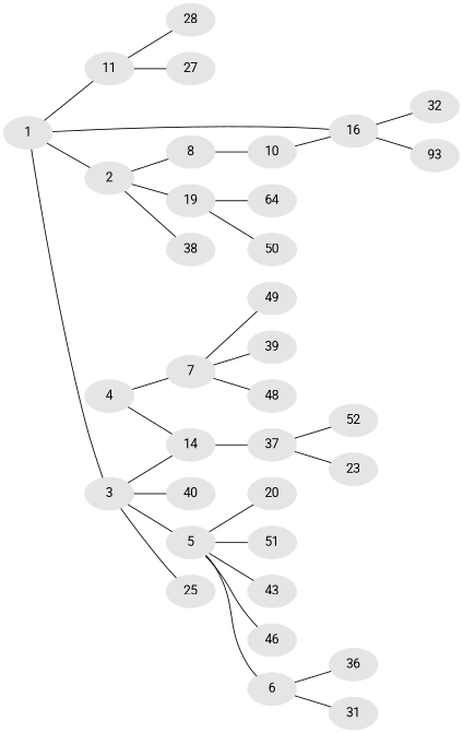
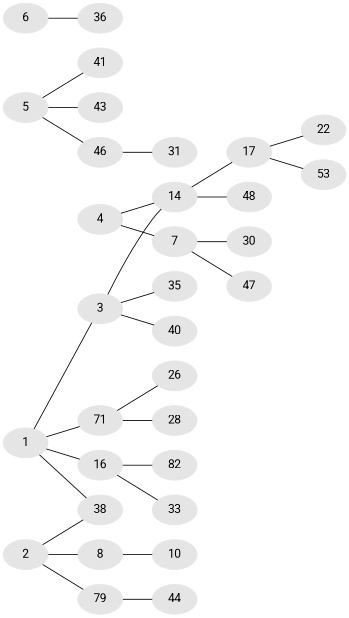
  graph {
    fontname=Roboto
    rankdir=LR
    node [color=gray90 fontname=Roboto style=filled]
    edge [fontname=Roboto]
    1 [super="+39"]
    2 [super="+15"]
    3 [super="+13"]
-   11 [super="+51"]
+   11 [super="+51" label=71]
    16 [super="+29"]
    8 [super="+26"]
-   19 [super="+37"]
+   19 [super="+37" label=79]
    38
    5 [super="+9"]
    14 [super="+34"]
-   35 [label=25]
+   35
    40
    4 [super="+12"]
    7 [super="+25"]
-   27
+   27 [label=26]
    28
-   32 [super="+45"]
-   33 [super="+42" label=93]
+   32 [super="+45" label=82]
+   33 [super="+42"]
    10
-   44 [super="+47" label=64]
-   50
+   44 [super="+47"]
    6 [super="+21"]
-   20
-   41 [label=51]
+   41
    43
    46
-   17 [super="+18" label=37]
-   30 [label=39]
+   17 [super="+18"]
+   30
    48
-   49
+   49 [label=47]
    31
    36
-   22 [label=23]
-   52
-   1 -- 2
+   22
+   52 [label=53]
+   1 -- 38
    1 -- 3
    1 -- 11
    1 -- 16
    2 -- 8
    2 -- 19
    2 -- 38
-   3 -- 5
    3 -- 14
    3 -- 35
    3 -- 40
    11 -- 27
    11 -- 28
    16 -- 32
    16 -- 33
    8 -- 10
    19 -- 44
-   19 -- 50
-   5 -- 6
-   5 -- 20
    5 -- 41
    5 -- 43
    5 -- 46
    14 -- 17
    4 -- 14
    4 -- 7
    7 -- 30
-   7 -- 48
+   14 -- 48
    7 -- 49
-   10 -- 16
-   6 -- 31
+   46 -- 31
    6 -- 36
    17 -- 22
    17 -- 52
  }
